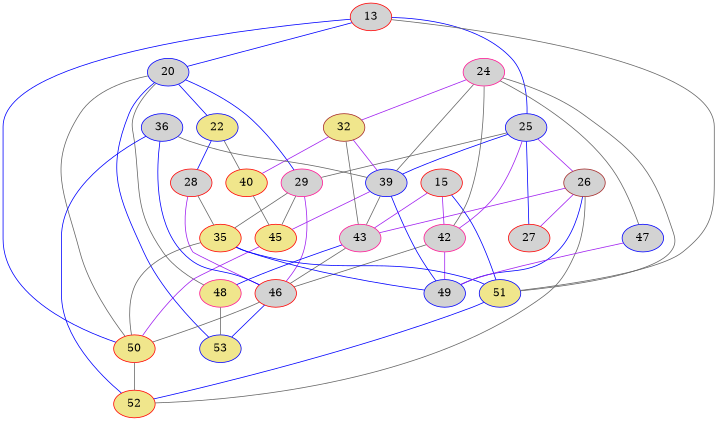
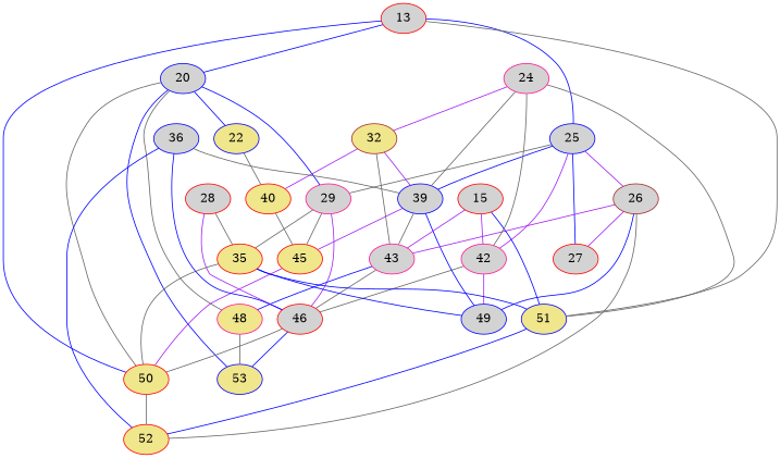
  graph {
    node [color=red fillcolor=lightgrey style=filled]
    edge [color=gray40]
    20 [color=blue super="+11"]
    50 [fillcolor=khaki super="+37+16"]
    22 [color=blue fillcolor=khaki]
    29 [color=deeppink super="+14"]
    48 [color=deeppink fillcolor=khaki super="+19"]
    53 [color=blue fillcolor=khaki]
    13
    25 [color=blue super="+6"]
    51 [color=blue fillcolor=khaki super="+8"]
    42 [color=deeppink super="+33+18"]
    39 [color=blue super="+4+7"]
    26 [color=brown super="+1+10"]
    27 [super="+12"]
    52 [fillcolor=khaki super="+34"]
    49 [color=blue super="+30"]
    46 [super="+41+44"]
    15
    43 [color=deeppink super="+38+23"]
    28 [super="+21"]
    40 [fillcolor=khaki]
    35 [fillcolor=khaki super="+31"]
    45 [fillcolor=khaki super="+3"]
    24 [color=deeppink super="+2"]
    32 [color=brown fillcolor=khaki super="+9"]
-   47 [color=blue]
    36 [color=blue]
    20 -- 50
    20 -- 22 [color=blue]
    20 -- 29 [color=blue]
    20 -- 48
    20 -- 53 [color=blue]
    50 -- 52 [weight=2]
-   22 -- 28 [color=blue weight=2]
    22 -- 40
    29 -- 46 [color=purple]
    29 -- 35
    29 -- 45 [weight=2]
    48 -- 53 [weight=2]
    13 -- 20 [color=blue]
    13 -- 50 [color=blue]
    13 -- 25 [color=blue]
    13 -- 51
    25 -- 29
    25 -- 42 [color=purple]
    25 -- 39 [color=blue]
    25 -- 26 [color=purple]
    25 -- 27 [color=blue]
    51 -- 52 [color=blue]
    42 -- 49 [color=purple weight=2]
    42 -- 46 [weight=2]
    39 -- 49 [color=blue]
    39 -- 43
    39 -- 45 [color=purple weight=2]
    26 -- 27 [color=purple weight=2]
    26 -- 52
    26 -- 49 [color=blue weight=2]
    26 -- 43 [color=purple weight=2]
    46 -- 50 [weight=2]
    46 -- 53 [color=blue]
    15 -- 51 [color=blue weight=2]
    15 -- 42 [color=purple]
    15 -- 43 [color=purple]
    43 -- 48 [color=blue]
    43 -- 46
    28 -- 46 [color=purple weight=2]
    28 -- 35 [weight=2]
    40 -- 45
    35 -- 50
    35 -- 51 [color=blue]
    35 -- 49 [color=blue]
    45 -- 50 [color=purple]
    24 -- 51
    24 -- 42 [weight=2]
    24 -- 39
    24 -- 32 [color=purple]
-   24 -- 47
    32 -- 39 [color=purple]
    32 -- 43 [weight=2]
    32 -- 40 [color=purple weight=2]
-   47 -- 49 [color=purple weight=2]
    36 -- 39
    36 -- 52 [color=blue weight=2]
    36 -- 46 [color=blue]
  }
